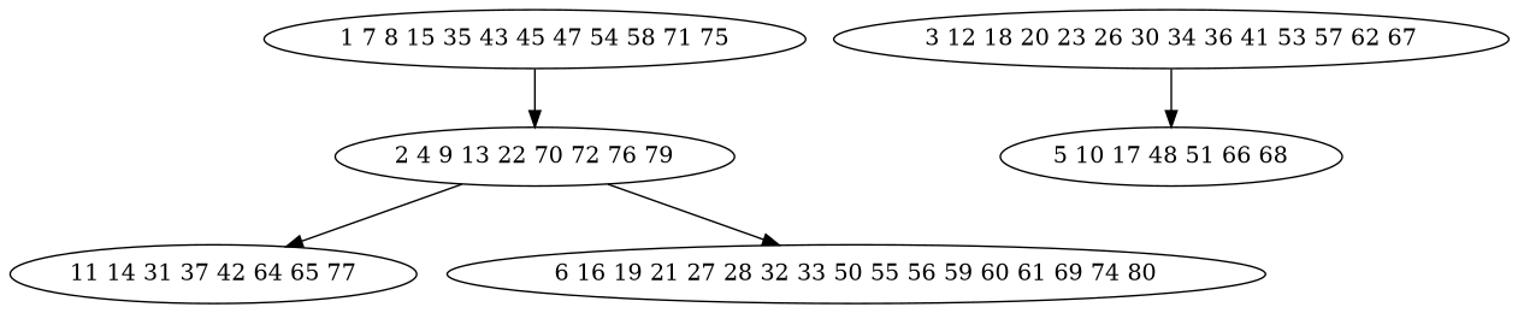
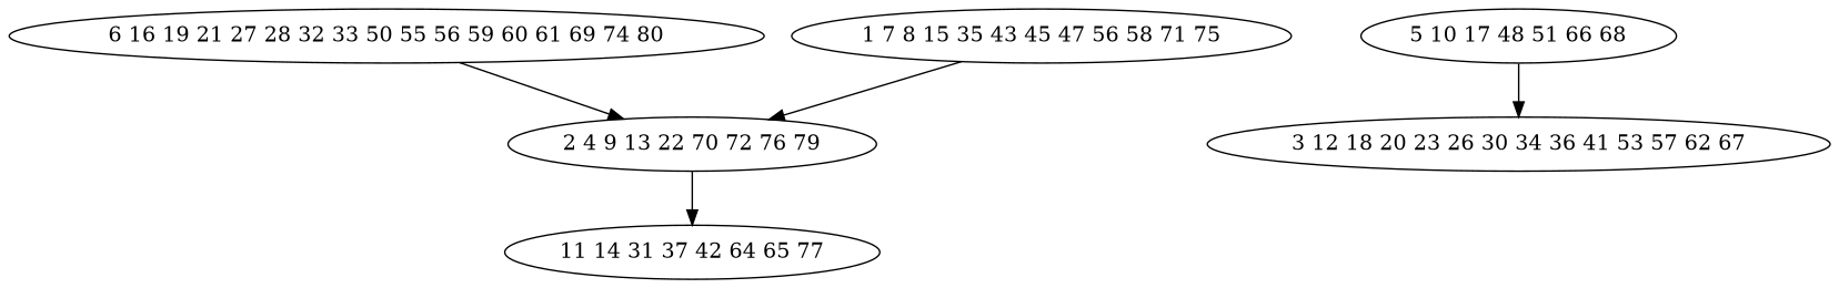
  digraph {
    n1 [label="2 4 9 13 22 70 72 76 79"]
    n2 [label="11 14 31 37 42 64 65 77"]
    n3 [label="6 16 19 21 27 28 32 33 50 55 56 59 60 61 69 74 80"]
-   n4 [label="1 7 8 15 35 43 45 47 54 58 71 75"]
+   n4 [label="1 7 8 15 35 43 45 47 56 58 71 75"]
    n5 [label="5 10 17 48 51 66 68"]
    n6 [label="3 12 18 20 23 26 30 34 36 41 53 57 62 67"]
    n1 -> n2
-   n1 -> n3
+   n3 -> n1
    n4 -> n1
-   n6 -> n5
+   n5 -> n6
  }
